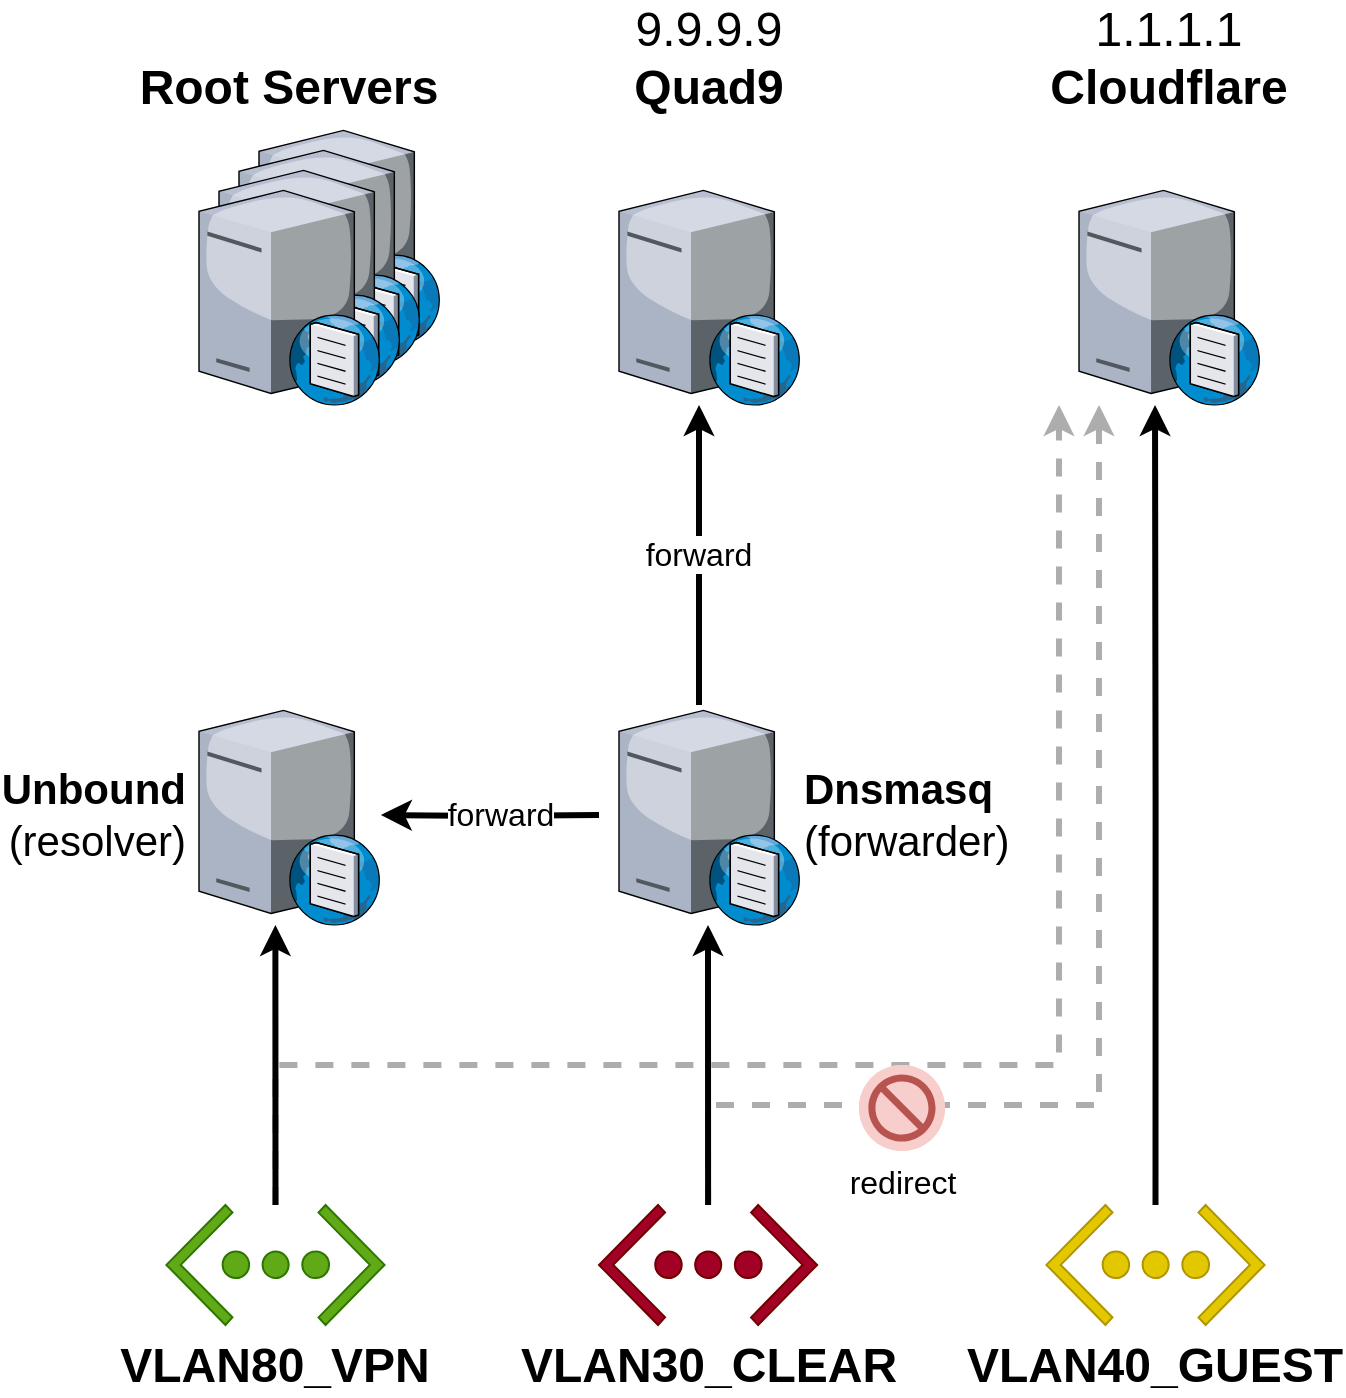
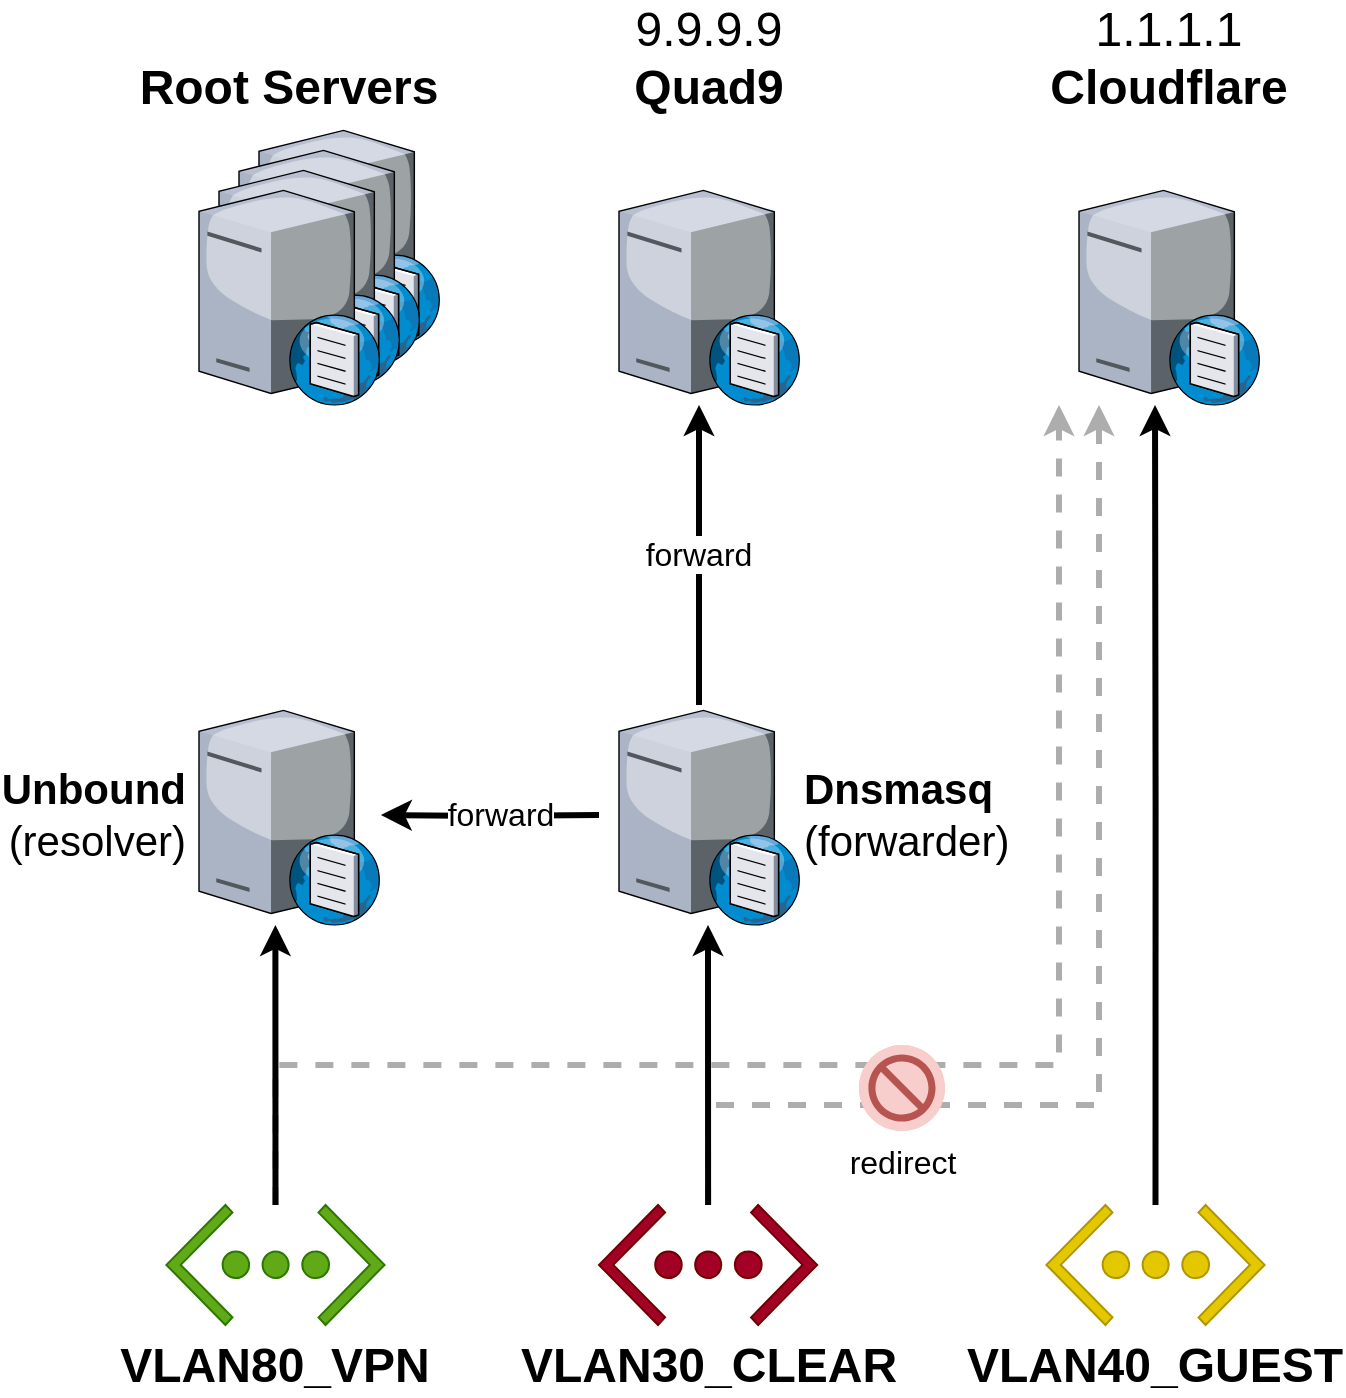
  <mxCell id="0" />
  <mxCell id="1" parent="0" />
  <mxCell id="2" value="" style="verticalLabelPosition=bottom;sketch=0;aspect=fixed;html=1;verticalAlign=top;strokeColor=none;align=center;outlineConnect=0;shape=mxgraph.citrix.dns_server;fontSize=18;" vertex="1" parent="1"><mxGeometry x="67" y="20" width="90.97" height="110" as="geometry" /></mxCell>
  <mxCell id="3" value="" style="verticalLabelPosition=bottom;sketch=0;aspect=fixed;html=1;verticalAlign=top;strokeColor=none;align=center;outlineConnect=0;shape=mxgraph.citrix.dns_server;fontSize=18;" vertex="1" parent="1"><mxGeometry x="57" y="30" width="90.97" height="110" as="geometry" /></mxCell>
  <mxCell id="4" value="" style="verticalLabelPosition=bottom;sketch=0;aspect=fixed;html=1;verticalAlign=top;strokeColor=none;align=center;outlineConnect=0;shape=mxgraph.citrix.dns_server;fontSize=18;" vertex="1" parent="1"><mxGeometry x="47" y="40" width="90.97" height="110" as="geometry" /></mxCell>
  <mxCell id="5" value="&lt;b style=&quot;font-size: 24px;&quot;&gt;Root Servers&lt;/b&gt;" style="verticalLabelPosition=top;sketch=0;aspect=fixed;html=1;verticalAlign=bottom;strokeColor=none;align=center;outlineConnect=0;shape=mxgraph.citrix.dns_server;fontSize=24;labelPosition=center;spacingTop=0;spacingBottom=31;" vertex="1" parent="1"><mxGeometry x="37" y="50" width="90.97" height="110" as="geometry" /></mxCell>
  <mxCell id="6" value="9.9.9.9&lt;br style=&quot;font-size: 24px;&quot;&gt;&lt;b style=&quot;font-size: 24px;&quot;&gt;Quad9&lt;/b&gt;" style="verticalLabelPosition=top;sketch=0;aspect=fixed;html=1;verticalAlign=bottom;strokeColor=none;align=center;outlineConnect=0;shape=mxgraph.citrix.dns_server;fontSize=24;labelPosition=center;spacingTop=0;spacingBottom=31;" vertex="1" parent="1"><mxGeometry x="247" y="50" width="90.97" height="110" as="geometry" /></mxCell>
  <mxCell id="7" value="1.1.1.1&lt;br style=&quot;font-size: 24px;&quot;&gt;&lt;b style=&quot;font-size: 24px;&quot;&gt;Cloudflare&lt;/b&gt;" style="verticalLabelPosition=top;sketch=0;aspect=fixed;html=1;verticalAlign=bottom;strokeColor=none;align=center;outlineConnect=0;shape=mxgraph.citrix.dns_server;fontSize=24;labelPosition=center;spacingTop=0;spacingBottom=31;" vertex="1" parent="1"><mxGeometry x="477.01" y="50" width="90.97" height="110" as="geometry" /></mxCell>
  <mxCell id="8" value="&lt;font style=&quot;font-size: 21px;&quot;&gt;&lt;b style=&quot;font-size: 21px;&quot;&gt;Unbound&lt;br style=&quot;font-size: 21px;&quot;&gt;&lt;/b&gt;(resolver)&lt;/font&gt;" style="verticalLabelPosition=middle;sketch=0;aspect=fixed;html=1;verticalAlign=middle;strokeColor=none;align=right;outlineConnect=0;shape=mxgraph.citrix.dns_server;fontSize=21;labelPosition=left;spacing=2;spacingLeft=-2;spacingRight=5;" vertex="1" parent="1"><mxGeometry x="37" y="310" width="90.97" height="110" as="geometry" /></mxCell>
  <mxCell id="9" value="forward" style="edgeStyle=orthogonalEdgeStyle;rounded=0;orthogonalLoop=1;jettySize=auto;html=1;fontSize=16;fontColor=#000000;strokeWidth=3;" edge="1" parent="1" source="20" target="6"><mxGeometry relative="1" as="geometry"><Array as="points"><mxPoint x="287" y="300" /><mxPoint x="287" y="300" /></Array></mxGeometry></mxCell>
  <mxCell id="10" value="forward" style="edgeStyle=orthogonalEdgeStyle;rounded=0;orthogonalLoop=1;jettySize=auto;html=1;fontSize=16;fontColor=#000000;strokeWidth=3;startArrow=none;spacing=1;spacingLeft=11;" edge="1" parent="1" target="8"><mxGeometry relative="1" as="geometry"><mxPoint x="237" y="365" as="sourcePoint" /></mxGeometry></mxCell>
  <mxCell id="11" style="edgeStyle=orthogonalEdgeStyle;rounded=0;orthogonalLoop=1;jettySize=auto;html=1;exitX=0.5;exitY=0;exitDx=0;exitDy=0;exitPerimeter=0;fontSize=16;fontColor=#000000;strokeWidth=3;dashed=1;fillColor=#f5f5f5;strokeColor=#ADADAD;" edge="1" parent="1" source="13"><mxGeometry relative="1" as="geometry"><mxPoint x="467" y="160" as="targetPoint" /><Array as="points"><mxPoint x="75" y="490" /><mxPoint x="467" y="490" /></Array></mxGeometry></mxCell>
  <mxCell id="12" style="edgeStyle=orthogonalEdgeStyle;rounded=0;orthogonalLoop=1;jettySize=auto;html=1;exitX=0.5;exitY=0;exitDx=0;exitDy=0;exitPerimeter=0;fontSize=16;fontColor=#000000;strokeWidth=3;" edge="1" parent="1" source="13" target="8"><mxGeometry relative="1" as="geometry"><mxPoint x="187" y="470" as="targetPoint" /><Array as="points"><mxPoint x="75" y="450" /><mxPoint x="75" y="450" /></Array></mxGeometry></mxCell>
  <mxCell id="13" value="&lt;b style=&quot;font-size: 24px;&quot;&gt;VLAN80_VPN&lt;/b&gt;" style="verticalLabelPosition=bottom;html=1;verticalAlign=top;align=center;strokeColor=#2D7600;fillColor=#60a917;shape=mxgraph.azure.virtual_network;pointerEvents=1;fontSize=24;fontColor=#000000;" vertex="1" parent="1"><mxGeometry x="20.7" y="560" width="109.09" height="60" as="geometry" /></mxCell>
  <mxCell id="14" style="edgeStyle=orthogonalEdgeStyle;rounded=0;orthogonalLoop=1;jettySize=auto;html=1;exitX=0.5;exitY=0;exitDx=0;exitDy=0;exitPerimeter=0;fontSize=16;fontColor=#000000;strokeWidth=3;dashed=1;fillColor=#f5f5f5;strokeColor=#ADADAD;" edge="1" parent="1" source="16"><mxGeometry relative="1" as="geometry"><mxPoint x="487" y="160" as="targetPoint" /><Array as="points"><mxPoint x="291" y="510" /><mxPoint x="487" y="510" /></Array></mxGeometry></mxCell>
  <mxCell id="15" style="edgeStyle=orthogonalEdgeStyle;rounded=0;orthogonalLoop=1;jettySize=auto;html=1;exitX=0.5;exitY=0;exitDx=0;exitDy=0;exitPerimeter=0;fontSize=16;fontColor=#000000;strokeWidth=3;" edge="1" parent="1" source="16" target="20"><mxGeometry relative="1" as="geometry"><mxPoint x="387" y="460" as="targetPoint" /><Array as="points"><mxPoint x="292" y="450" /><mxPoint x="292" y="450" /></Array></mxGeometry></mxCell>
  <mxCell id="16" value="&lt;b style=&quot;font-size: 24px;&quot;&gt;VLAN30_CLEAR&lt;/b&gt;" style="verticalLabelPosition=bottom;html=1;verticalAlign=top;align=center;strokeColor=#6F0000;fillColor=#a20025;shape=mxgraph.azure.virtual_network;pointerEvents=1;fontSize=24;fontColor=#000000;" vertex="1" parent="1"><mxGeometry x="237" y="560" width="109.09" height="60" as="geometry" /></mxCell>
  <mxCell id="17" style="edgeStyle=orthogonalEdgeStyle;rounded=0;orthogonalLoop=1;jettySize=auto;html=1;exitX=0.5;exitY=0;exitDx=0;exitDy=0;exitPerimeter=0;fontSize=16;fontColor=#000000;strokeWidth=3;" edge="1" parent="1" source="18"><mxGeometry relative="1" as="geometry"><mxPoint x="515" y="160" as="targetPoint" /><Array as="points" /></mxGeometry></mxCell>
  <mxCell id="18" value="&lt;b style=&quot;font-size: 24px;&quot;&gt;VLAN40_GUEST&lt;/b&gt;" style="verticalLabelPosition=bottom;html=1;verticalAlign=top;align=center;strokeColor=#B09500;fillColor=#e3c800;shape=mxgraph.azure.virtual_network;pointerEvents=1;fontSize=24;fontColor=#000000;" vertex="1" parent="1"><mxGeometry x="460.71" y="560" width="109.09" height="60" as="geometry" /></mxCell>
- <mxCell id="19" value="redirect" style="fillColor=#f8cecc;verticalLabelPosition=bottom;sketch=0;html=1;strokeColor=#b85450;verticalAlign=top;align=center;points=[[0.145,0.145,0],[0.5,0,0],[0.855,0.145,0],[1,0.5,0],[0.855,0.855,0],[0.5,1,0],[0.145,0.855,0],[0,0.5,0]];pointerEvents=1;shape=mxgraph.cisco_safe.compositeIcon;bgIcon=ellipse;resIcon=mxgraph.cisco_safe.capability.block;fontSize=16;labelPosition=center;labelBackgroundColor=default;" vertex="1" parent="1"><mxGeometry x="367" y="490" width="43" height="43" as="geometry" /></mxCell>
+ <mxCell id="19" value="redirect" style="fillColor=#f8cecc;verticalLabelPosition=bottom;sketch=0;html=1;strokeColor=#b85450;verticalAlign=top;align=center;points=[[0.145,0.145,0],[0.5,0,0],[0.855,0.145,0],[1,0.5,0],[0.855,0.855,0],[0.5,1,0],[0.145,0.855,0],[0,0.5,0]];pointerEvents=1;shape=mxgraph.cisco_safe.compositeIcon;bgIcon=ellipse;resIcon=mxgraph.cisco_safe.capability.block;fontSize=16;labelPosition=center;labelBackgroundColor=default;" vertex="1" parent="1"><mxGeometry x="367" y="480" width="43" height="43" as="geometry" /></mxCell>
  <mxCell id="20" value="&lt;b style=&quot;font-size: 21px;&quot;&gt;Dnsmasq&lt;/b&gt;&lt;br style=&quot;font-size: 21px;&quot;&gt;(forwarder)" style="verticalLabelPosition=middle;sketch=0;aspect=fixed;html=1;verticalAlign=middle;strokeColor=none;align=left;outlineConnect=0;shape=mxgraph.citrix.dns_server;fontSize=21;labelPosition=right;spacing=2;" vertex="1" parent="1"><mxGeometry x="247" y="310" width="90.97" height="110" as="geometry" /></mxCell>
